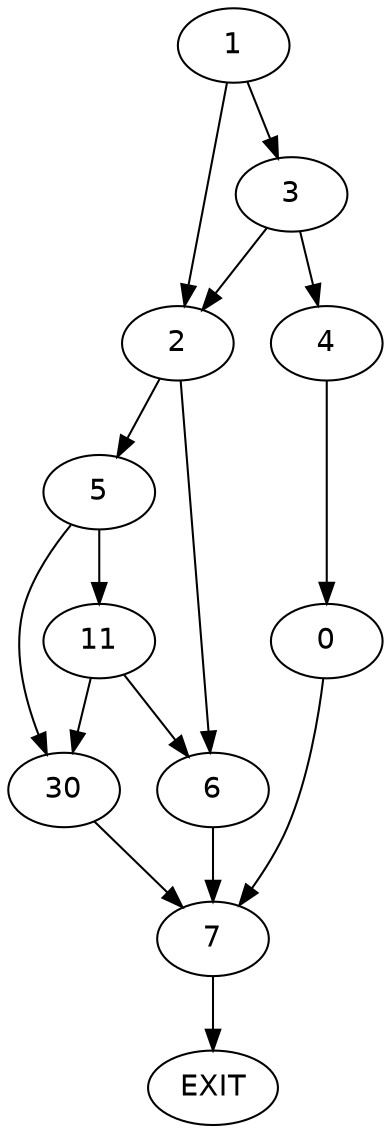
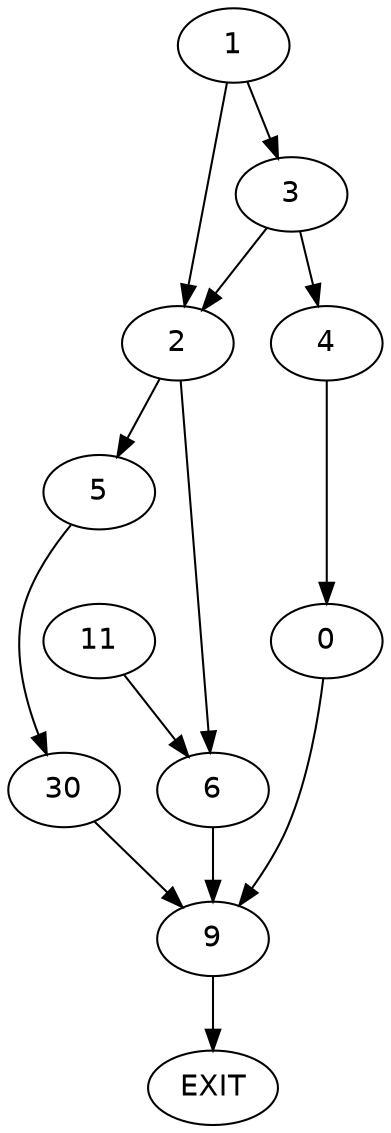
  digraph {
    fontname="DejaVu Sans"
    node [fontname="DejaVu Sans"]
    edge [fontname="DejaVu Sans"]
    1
    2
    3
    n4 [label=EXIT]
    5
    6
    4
    n8 [label=30]
    11
-   9 [label=7]
+   9
    n11 [label=0]
    1 -> 2
    1 -> 3
    2 -> 5
    2 -> 6
    3 -> 2
    3 -> 4
    5 -> n8
-   5 -> 11
    6 -> 9
    4 -> n11
    n8 -> 9
    11 -> 6
-   11 -> n8
    9 -> n4
    n11 -> 9
  }
